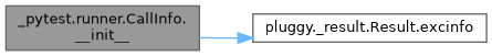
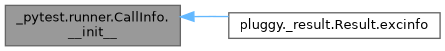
  digraph {
    rankdir=LR
    node [fontname=Helvetica fontsize=10 shape=box style=filled]
    n1 [color=gray40 fillcolor=grey60 fontcolor=black height=0.2 label="_pytest.runner.CallInfo.\l__init__" width=0.4]
    n2 [color=grey40 fillcolor=white height=0.2 label="pluggy._result.Result.excinfo" width=0.4]
-   n1 -> n2 [color=steelblue1 fontname=Helvetica fontsize=10 labelfontname=Helvetica labelfontsize=10 style=solid]
+   n2 -> n1 [color=steelblue1 fontname=Helvetica fontsize=10 labelfontname=Helvetica labelfontsize=10 style=solid]
  }
